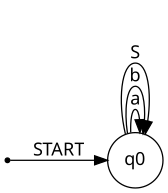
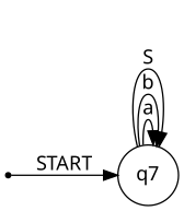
  digraph {
    rankdir=LR
    fontname="Noto Sans"
    node [fontname="Noto Sans"]
    edge [fontname="Noto Sans"]
    START [shape=point]
-   q0 [shape=circle]
+   q0 [shape=circle label=q7]
    START -> q0 [label=START]
    q0 -> q0 [label=a]
    q0 -> q0 [label=b]
    q0 -> q0 [label=S]
  }
